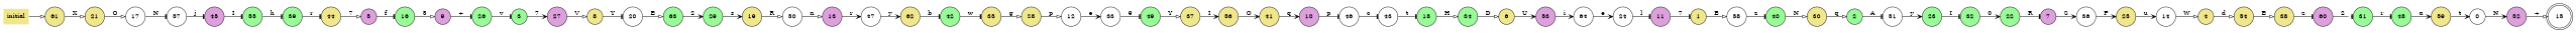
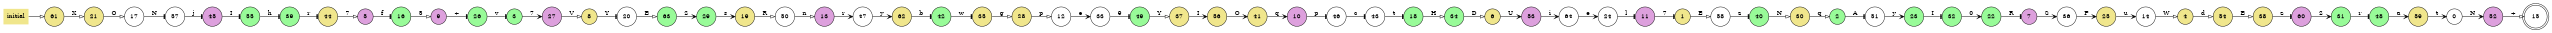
  digraph {
    rankdir=LR
    node [fillcolor=khaki shape=circle style=filled]
    edge [arrowhead=tee]
    0 [fillcolor=white]
    52 [fillcolor=plum]
    15 [fillcolor=white shape=doublecircle]
    58 [fillcolor=white]
    1
    40 [fillcolor=palegreen]
    30
    2 [fillcolor=palegreen]
    51 [fillcolor=white]
    23 [fillcolor=palegreen]
    32 [fillcolor=palegreen]
    3 [fillcolor=palegreen]
    27 [fillcolor=plum]
    8
    20 [fillcolor=white]
    4
    54
    38
    60 [fillcolor=plum]
    5 [fillcolor=plum]
    16 [fillcolor=palegreen]
    9 [fillcolor=plum]
    26 [fillcolor=palegreen]
    53 [fillcolor=plum]
    6
    64 [fillcolor=white]
    24 [fillcolor=white]
    7 [fillcolor=plum]
    36 [fillcolor=white]
    25
    14 [fillcolor=white]
    63 [fillcolor=palegreen]
    29 [fillcolor=palegreen]
    10 [fillcolor=plum]
    46 [fillcolor=white]
    43 [fillcolor=white]
    18 [fillcolor=palegreen]
    11 [fillcolor=plum]
    12 [fillcolor=white]
    33 [fillcolor=white]
    49 [fillcolor=palegreen]
    37
    13 [fillcolor=plum]
    47 [fillcolor=white]
    62
    42 [fillcolor=palegreen]
    17 [fillcolor=white]
    57 [fillcolor=white]
    45 [fillcolor=plum]
    55 [fillcolor=palegreen]
    34 [fillcolor=palegreen]
    50 [fillcolor=white]
    19
    21
    22 [fillcolor=palegreen]
    28
    31 [fillcolor=palegreen]
    48 [fillcolor=palegreen]
    59
    56
    35
    41
    39 [fillcolor=palegreen]
    44
    61
    initial [shape=plaintext]
    0 -> 52 [arrowhead=vee label=N]
    52 -> 15 [arrowhead=onormal label="+"]
    58 -> 40 [label=z]
    1 -> 58 [arrowhead=onormal label=E]
    40 -> 30 [arrowhead=onormal label=N]
    30 -> 2 [arrowhead=onormal label=q]
    2 -> 51 [label=A]
    51 -> 23 [arrowhead=vee label=y]
    23 -> 32 [label=I]
    32 -> 22 [arrowhead=vee label=0]
    3 -> 27 [arrowhead=vee label=7]
    27 -> 8 [arrowhead=onormal label=V]
    8 -> 20 [label=Y]
    20 -> 63 [arrowhead=onormal label=E]
    4 -> 54 [arrowhead=onormal label=d]
    54 -> 38 [arrowhead=onormal label=E]
    38 -> 60 [label=z]
-   60 -> 31 [label=2]
+   60 -> 31 [arrowhead=vee label=2]
    5 -> 16 [label=f]
    16 -> 9 [arrowhead=onormal label=5]
    9 -> 26 [label="+"]
    26 -> 3 [label=v]
    53 -> 64 [arrowhead=vee label=i]
    6 -> 53 [arrowhead=vee label=U]
    64 -> 24 [arrowhead=vee label=e]
    24 -> 11 [label=l]
    7 -> 36 [arrowhead=vee label=S]
    36 -> 25 [arrowhead=vee label=F]
    25 -> 14 [arrowhead=vee label=u]
    14 -> 4 [arrowhead=onormal label=W]
    63 -> 29 [arrowhead=vee label=2]
    29 -> 19 [arrowhead=vee label=s]
    10 -> 46 [label=p]
    46 -> 43 [label=c]
    43 -> 18 [label=t]
    18 -> 34 [arrowhead=onormal label=H]
    11 -> 1 [label=7]
    12 -> 33 [arrowhead=vee label=e]
    33 -> 49 [label=9]
    49 -> 37 [arrowhead=onormal label=Y]
    37 -> 56 [arrowhead=vee label=I]
    13 -> 47 [arrowhead=vee label=r]
    47 -> 62 [arrowhead=vee label=y]
    62 -> 42 [label=b]
    42 -> 35 [label=w]
    17 -> 57 [label=N]
    57 -> 45 [label=j]
    45 -> 55 [label=I]
    55 -> 39 [label=h]
    34 -> 6 [arrowhead=onormal label=D]
    50 -> 13 [arrowhead=onormal label=n]
    19 -> 50 [arrowhead=onormal label=R]
    21 -> 17 [arrowhead=onormal label=O]
    22 -> 7 [label=R]
    28 -> 12 [arrowhead=onormal label=p]
    31 -> 48 [label=r]
    48 -> 59 [arrowhead=vee label=a]
    59 -> 0 [arrowhead=vee label=t]
    56 -> 41 [arrowhead=vee label=O]
    35 -> 28 [arrowhead=onormal label=g]
    41 -> 10 [arrowhead=vee label=q]
    39 -> 44 [label=r]
    44 -> 5 [arrowhead=onormal label=7]
    61 -> 21 [arrowhead=onormal label=X]
    initial -> 61 [arrowhead=onormal]
  }
